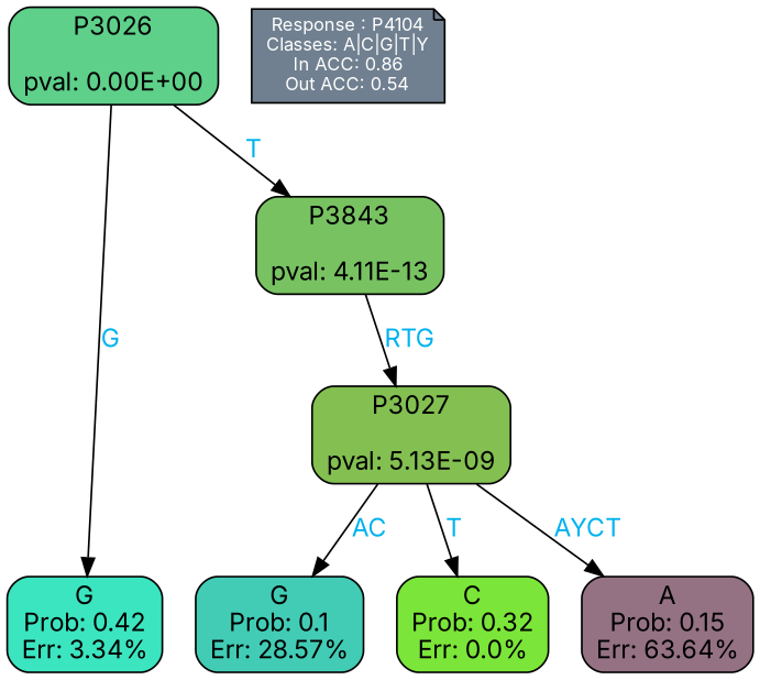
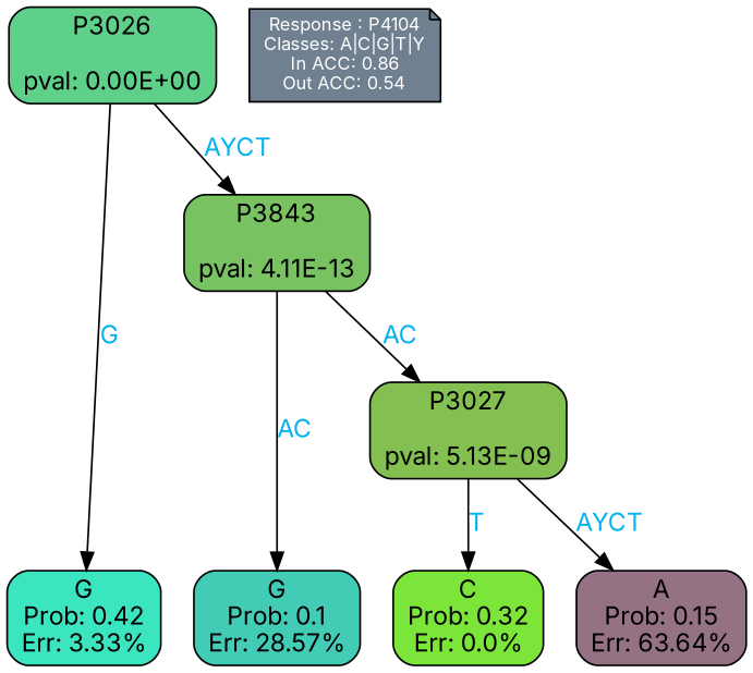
  digraph {
    fontname=Inter
    ranksep=equally
    splines=polylines
    node [color=black fontname=Inter shape=box style="filled, rounded"]
    edge [fontcolor=deepskyblue2 fontname=Inter]
    n1 [fillcolor="#42ccb5" label="G\nProb: 0.1\nErr: 28.57%"]
    n2 [fillcolor="#7be539" label="C\nProb: 0.32\nErr: 0.0%"]
    n3 [fillcolor="#947283" label="A\nProb: 0.15\nErr: 63.64%"]
-   n4 [fillcolor="#3be5c0" label="G\nProb: 0.42\nErr: 3.34%"]
+   n4 [fillcolor="#3be5c0" label="G\nProb: 0.42\nErr: 3.33%"]
    n5 [align=left fillcolor=slategray fontcolor=white fontsize=10 label="Response : P4104\nClasses: A|C|G|T|Y\nIn ACC: 0.86\nOut ACC: 0.54\n" shape=note style=filled]
    n6 [fillcolor="#5ed08a" label="P3026\n\npval: 0.00E+00"]
    n7 [fillcolor="#78c262" label="P3843\n\npval: 4.11E-13"]
    n8 [fillcolor="#83bf51" label="P3027\n\npval: 5.13E-09"]
    subgraph sub_1 {
      rank=same
      n1
      n2
      n3
      n4
    }
    subgraph sub_2 {
      rank=same
      n5
      n6
    }
    n6 -> n4 [label=G]
-   n6 -> n7 [label=T]
-   n8 -> n1 [label=AC]
-   n7 -> n8 [label=RTG]
+   n6 -> n7 [label=AYCT]
+   n7 -> n1 [label=AC]
+   n7 -> n8 [label=AC]
    n8 -> n2 [label=T]
    n8 -> n3 [label=AYCT]
  }
